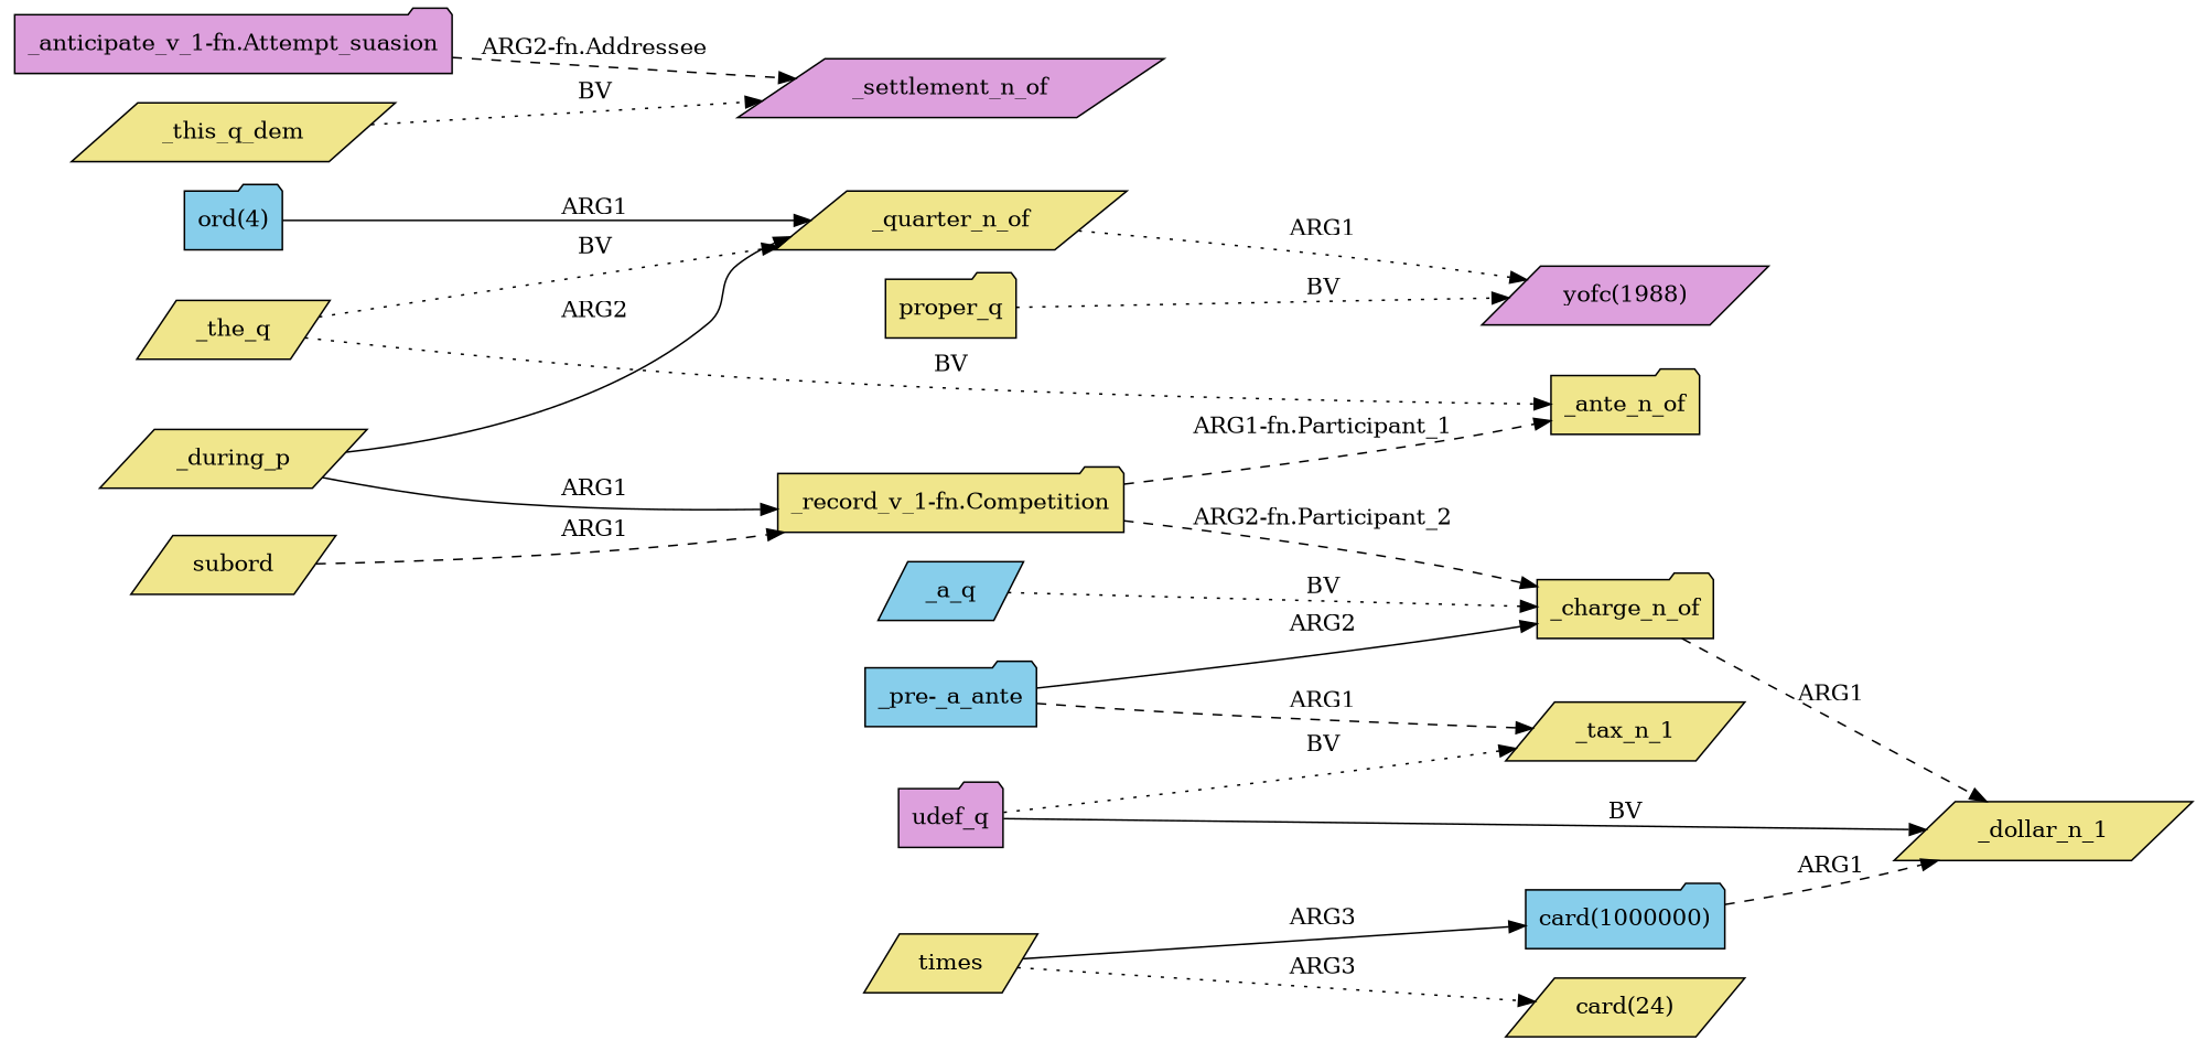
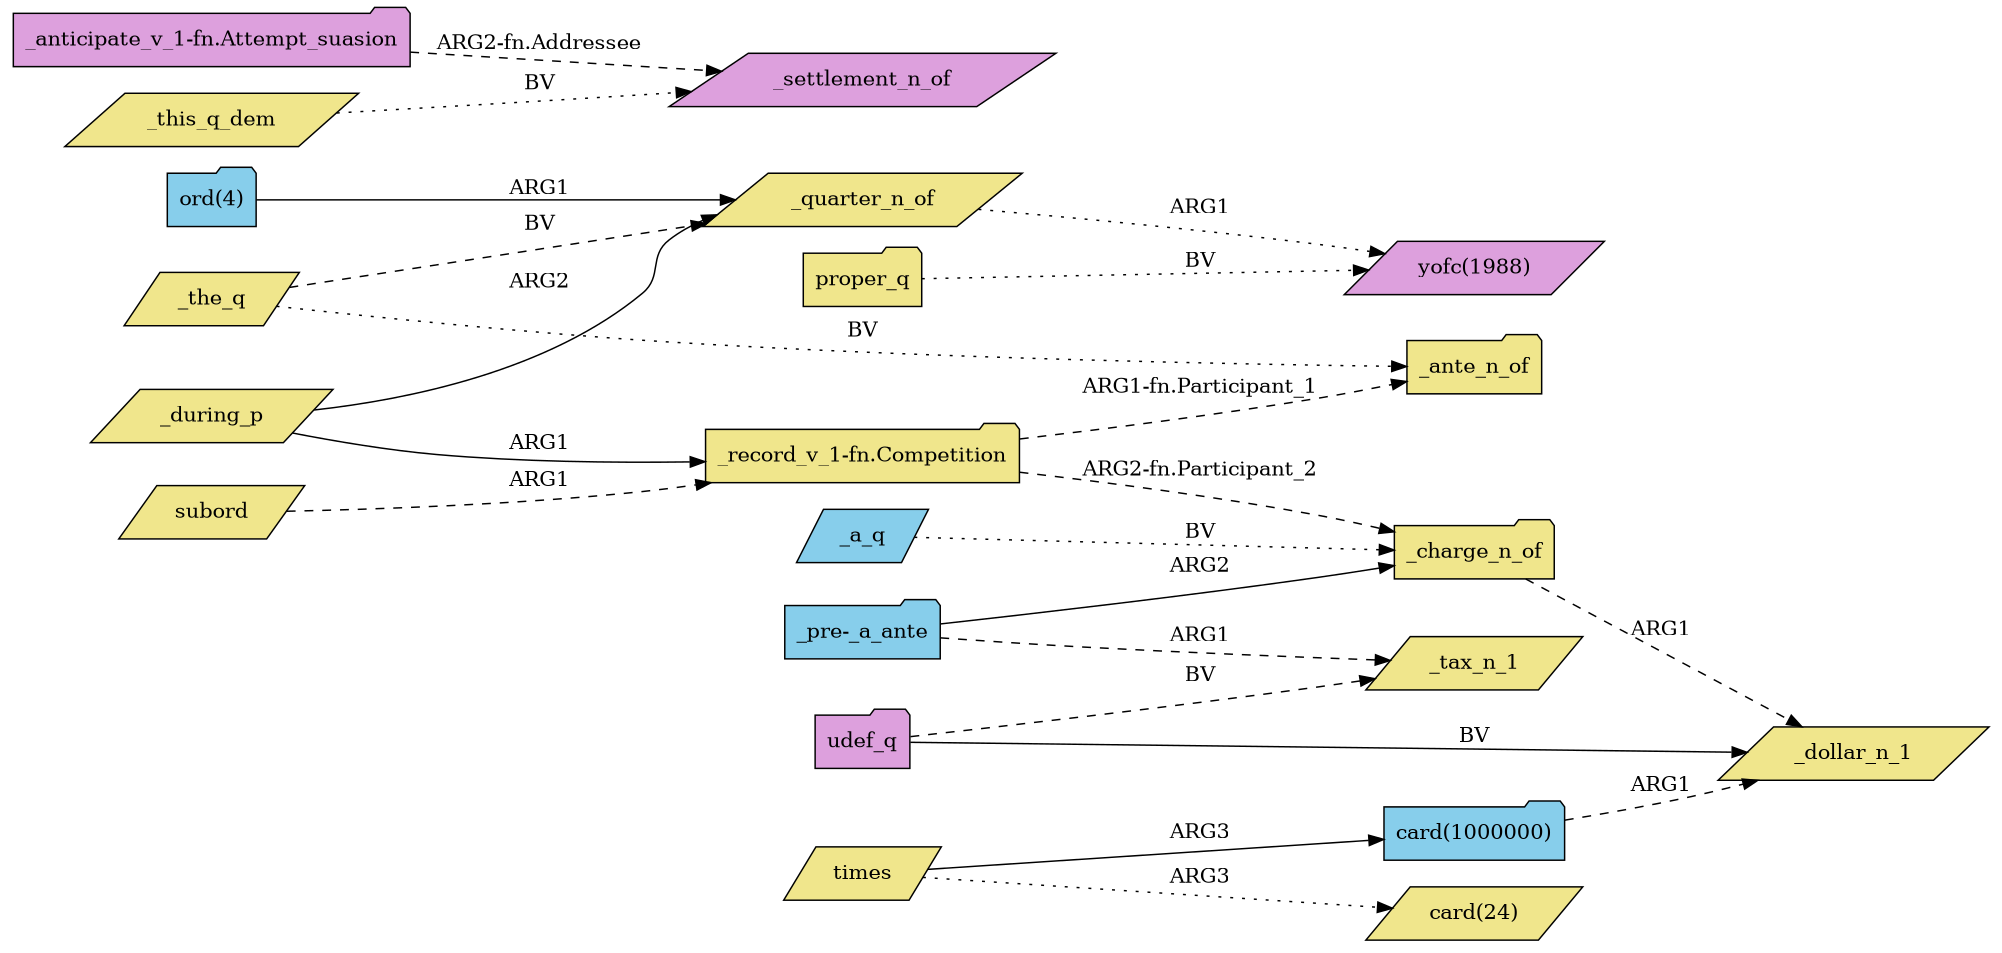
  digraph {
    rankdir=LR
    node [fillcolor=khaki shape=parallelogram style=filled]
    edge [style=dashed]
    "_record_v_1-fn.Competition" [shape=folder]
    n2 [label=_ante_n_of shape=folder]
    _charge_n_of [shape=folder]
    _dollar_n_1
    subord
    "_anticipate_v_1-fn.Attempt_suasion" [fillcolor=plum shape=folder]
    _settlement_n_of [fillcolor=plum]
    "ord(4)" [fillcolor=skyblue shape=folder]
    _quarter_n_of
    "yofc(1988)" [fillcolor=plum]
    udef_q [fillcolor=plum shape=folder]
    _tax_n_1
    "card(1000000)" [fillcolor=skyblue shape=folder]
    times
    "card(24)"
    _a_q [fillcolor=skyblue]
    _the_q
    _this_q_dem
    proper_q [shape=folder]
    "_pre-_a_ante" [fillcolor=skyblue shape=folder]
    _during_p
    "_record_v_1-fn.Competition" -> n2 [label="ARG1-fn.Participant_1"]
    "_record_v_1-fn.Competition" -> _charge_n_of [label="ARG2-fn.Participant_2"]
    _charge_n_of -> _dollar_n_1 [label=ARG1]
    subord -> "_record_v_1-fn.Competition" [label=ARG1]
    "_anticipate_v_1-fn.Attempt_suasion" -> _settlement_n_of [label="ARG2-fn.Addressee"]
    "ord(4)" -> _quarter_n_of [label=ARG1 style=solid]
    _quarter_n_of -> "yofc(1988)" [label=ARG1 style=dotted]
    udef_q -> _dollar_n_1 [label=BV style=solid]
-   udef_q -> _tax_n_1 [label=BV style=dotted]
+   udef_q -> _tax_n_1 [label=BV]
    "card(1000000)" -> _dollar_n_1 [label=ARG1]
    times -> "card(1000000)" [label=ARG3 style=solid]
    times -> "card(24)" [label=ARG3 style=dotted]
    _a_q -> _charge_n_of [label=BV style=dotted]
    _the_q -> n2 [label=BV style=dotted]
-   _the_q -> _quarter_n_of [label=BV style=dotted]
+   _the_q -> _quarter_n_of [label=BV]
    _this_q_dem -> _settlement_n_of [label=BV style=dotted]
    proper_q -> "yofc(1988)" [label=BV style=dotted]
    "_pre-_a_ante" -> _charge_n_of [label=ARG2 style=solid]
    "_pre-_a_ante" -> _tax_n_1 [label=ARG1]
    _during_p -> "_record_v_1-fn.Competition" [label=ARG1 style=solid]
    _during_p -> _quarter_n_of [label=ARG2 style=solid]
  }
